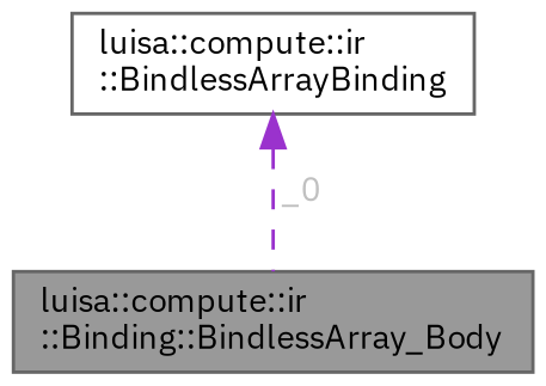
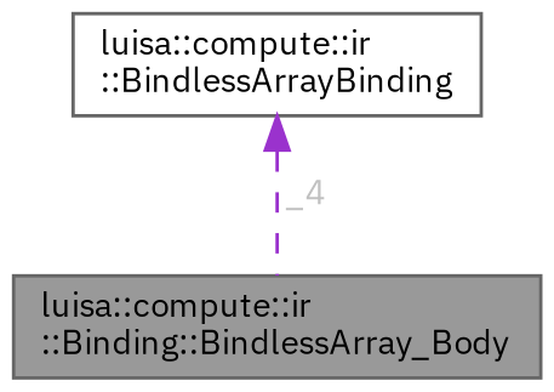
  digraph {
    fontname="IBM Plex Sans"
    node [color=gray40 fontname="IBM Plex Sans" fontsize=10 shape=box style=filled]
    n1 [fillcolor=grey60 fontcolor=black height=0.2 label="luisa::compute::ir\l::Binding::BindlessArray_Body" width=0.4]
    n2 [fillcolor=white height=0.2 label="luisa::compute::ir\l::BindlessArrayBinding" width=0.4]
-   n2 -> n1 [color=darkorchid3 dir=back fontcolor=grey fontname="IBM Plex Sans" fontsize=10 label=" _0" labelfontname=Helvetica labelfontsize=10 style=dashed]
+   n2 -> n1 [color=darkorchid3 dir=back fontcolor=grey fontname="IBM Plex Sans" fontsize=10 label=" _4" labelfontname=Helvetica labelfontsize=10 style=dashed]
  }
